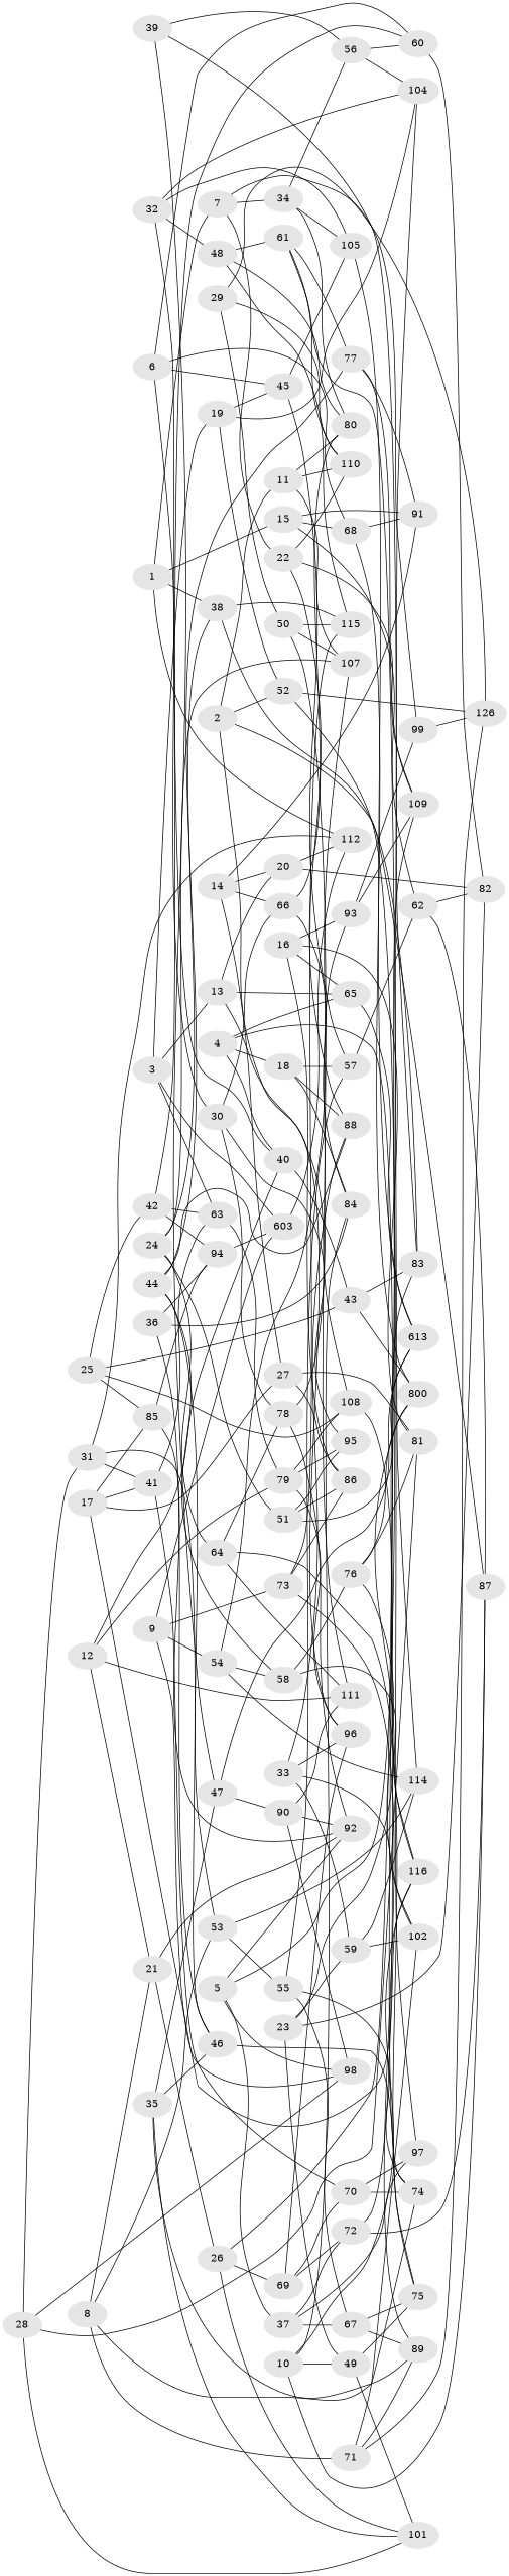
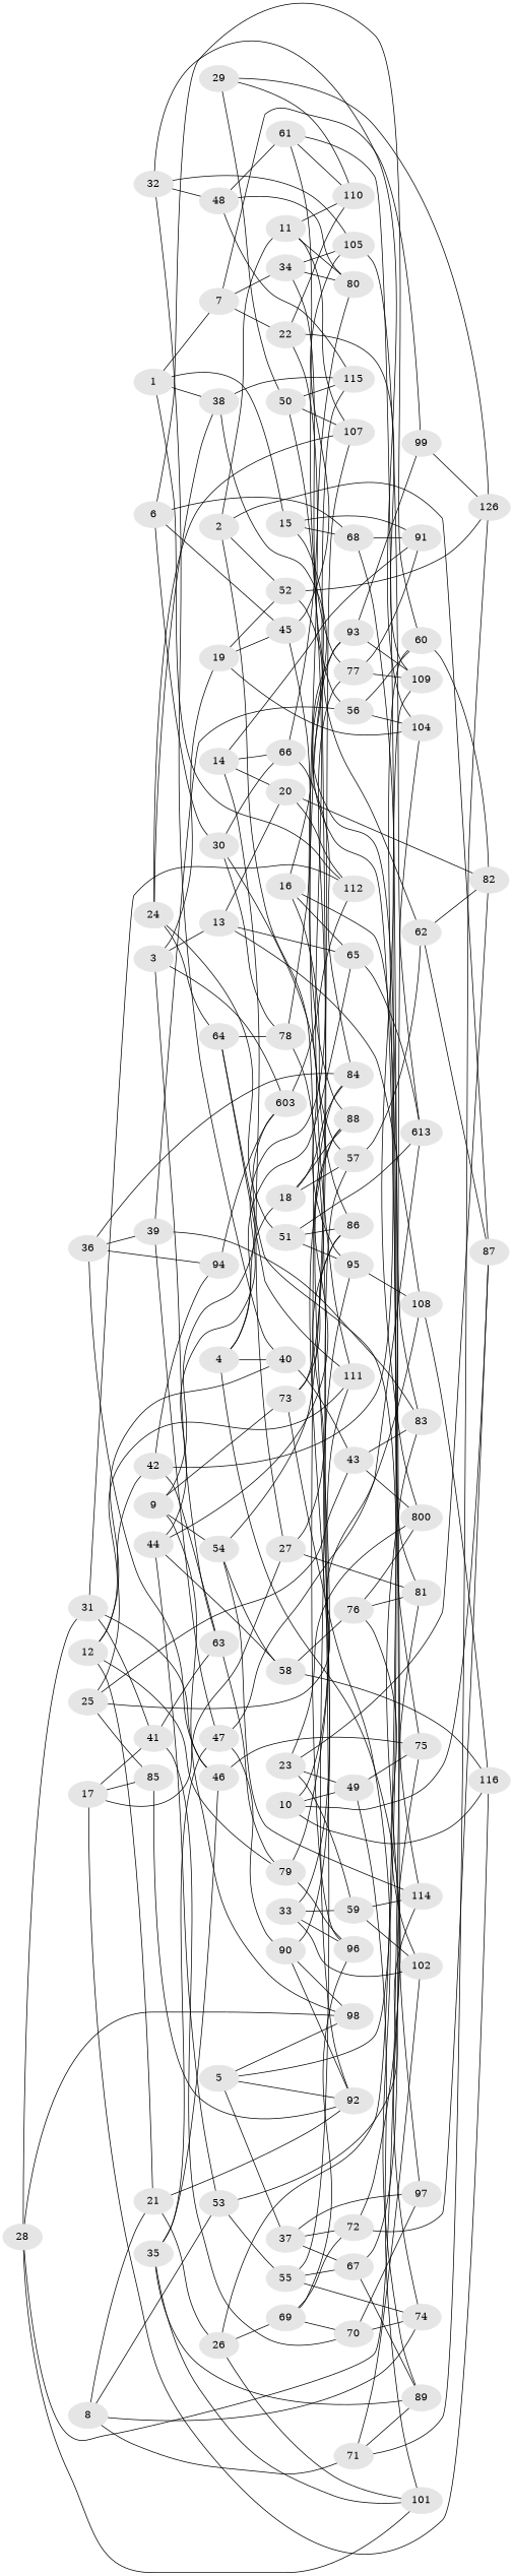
  graph {
    rankdir=LR
    node [color=gray90 style=filled]
    1
    7
    15
    38
    112
    22
    34
    99
    68
    91
    62
    83
    115
    2
    11
    52
    87
    96
    80
    107
    110
    97
    n23 [label=126]
    3
    13
    19
    63
    n28 [label=603]
    65
    20
    108
    45
    104
    79
    4
    18
    40
    74
    84
    57
    88
    43
    n43 [label=613]
    5
    37
    92
    98
    109
    67
    72
    6
    30
    60
    66
    78
    95
    105
    82
    n59 [label=800]
    56
    8
    21
    53
    71
    26
    55
    114
    102
    89
    9
    54
    73
    58
    86
    10
    49
    116
    101
    75
    12
    111
    14
    27
    81
    16
    93
    17
    41
    85
    70
    94
    69
    23
    59
    24
    51
    64
    25
    42
    28
    31
    46
    29
    50
    32
    48
    61
    33
    35
    47
    90
    36
    39
    44
    77
    76
    1 -- 7
    1 -- 15
    1 -- 38
    1 -- 112
    7 -- 22
    7 -- 34
    7 -- 99
    15 -- 68
    15 -- 91
    15 -- 62
    38 -- 83
    38 -- 115
    22 -- 110
    22 -- 88
    22 -- 109
    34 -- 80
    34 -- 105
    34 -- 56
    99 -- n23
    68 -- 91
    68 -- n59
    62 -- 87
    62 -- 82
    2 -- 11
    2 -- 52
    2 -- 87
    2 -- 96
    11 -- 80
    11 -- 107
    11 -- 110
    52 -- 97
    52 -- n23
    3 -- 13
    3 -- 19
    3 -- 63
    3 -- n28
    13 -- 65
    13 -- 20
    13 -- 108
    19 -- 52
    19 -- 45
    19 -- 104
    63 -- 79
    n28 -- 112
    65 -- n43
    20 -- 112
    20 -- 82
    108 -- 116
    45 -- 57
    45 -- 105
    79 -- 96
    79 -- 95
    4 -- 65
    4 -- 18
    4 -- 40
    4 -- 74
    18 -- 84
    18 -- 57
    18 -- 88
    40 -- 43
    57 -- 62
    43 -- 83
    43 -- n59
    5 -- 37
    5 -- 92
    5 -- 98
    5 -- 109
    37 -- 97
    37 -- 67
    37 -- 72
    67 -- 89
    67 -- 75
    72 -- 83
    72 -- 87
    6 -- 68
    6 -- 45
    6 -- 30
    6 -- 60
    30 -- 66
    30 -- 78
    30 -- 95
    60 -- 82
    66 -- 80
    66 -- 84
    78 -- 92
    78 -- 93
-   79 -- 108
+   95 -- 108
    105 -- n43
    56 -- 104
    56 -- 60
    8 -- 74
    8 -- 21
    8 -- 53
    8 -- 71
    21 -- 92
    21 -- 26
    53 -- 55
    53 -- 114
    71 -- n23
    71 -- 102
    71 -- 89
    26 -- 104
    26 -- 101
    26 -- 69
    55 -- 74
    55 -- 57
    55 -- 67
    9 -- n28
    9 -- 98
    9 -- 54
    9 -- 73
    54 -- 107
    54 -- 114
    54 -- 58
    73 -- 115
    73 -- 89
    73 -- 86
    58 -- 116
    58 -- 76
    10 -- 87
    10 -- 84
    10 -- 49
    10 -- 116
    49 -- 101
    49 -- 75
    12 -- 79
    12 -- 40
    12 -- 21
    12 -- 111
    14 -- 91
    14 -- 20
    14 -- 66
    14 -- 27
    27 -- 86
    27 -- 81
    16 -- 65
    16 -- 86
    16 -- 81
    16 -- 93
    93 -- 99
    93 -- 109
    17 -- 116
    17 -- 27
    17 -- 41
    17 -- 85
    41 -- 63
    41 -- 70
    85 -- 92
-   85 -- 94
    70 -- 97
    70 -- 74
    94 -- n28
    69 -- 96
    69 -- 72
    69 -- 70
    23 -- 82
    23 -- n59
    23 -- 49
    23 -- 59
    59 -- 114
    59 -- 102
    24 -- 38
    24 -- 107
    24 -- 51
    24 -- 64
    51 -- n43
    51 -- 95
    51 -- 86
    64 -- 78
    64 -- 75
    64 -- 111
    25 -- 108
    25 -- 43
    25 -- 85
    25 -- 42
    42 -- 63
    42 -- 60
    42 -- 94
    28 -- 98
    28 -- 101
    28 -- 81
    28 -- 31
    31 -- 112
    31 -- 41
    31 -- 46
    46 -- 75
    29 -- 110
    29 -- n23
    29 -- 50
    50 -- 115
    50 -- 107
    50 -- 111
    32 -- 104
    32 -- 40
    32 -- 105
    32 -- 48
    48 -- 115
    48 -- 80
    48 -- 61
    61 -- 110
    61 -- 114
    61 -- 77
    33 -- 96
    33 -- 88
    33 -- 102
    33 -- 59
    35 -- 89
    35 -- 101
    35 -- 46
    35 -- 47
    47 -- n43
    47 -- 90
    90 -- 92
    90 -- 98
    90 -- 111
    36 -- 84
    36 -- 94
    36 -- 46
+   36 -- 39
    39 -- 83
    39 -- 56
    39 -- 47
    44 -- 88
    44 -- 53
    44 -- 58
    44 -- 77
    77 -- 91
    77 -- 109
    76 -- n59
    76 -- 102
    76 -- 81
  }
